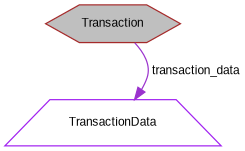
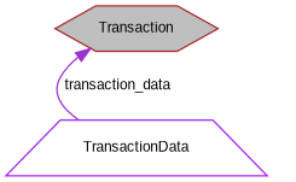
  digraph {
    fontname="Liberation Sans"
    node [fontname="Liberation Sans" fontsize=10 style=filled]
    n1 [color=brown fillcolor=grey75 fontcolor=black height=0.2 label=Transaction shape=hexagon width=0.4]
    n2 [color=purple fillcolor=white height=0.2 label=TransactionData shape=trapezium width=0.4]
-   n2 -> n1 [color=darkorchid3 dir=back fontname="Liberation Sans" fontsize=10 label=" transaction_data" labelfontname=Helvetica labelfontsize=10 style=solid]
+   n1 -> n2 [color=darkorchid3 dir=back fontname="Liberation Sans" fontsize=10 label=" transaction_data" labelfontname=Helvetica labelfontsize=10 style=solid]
  }
